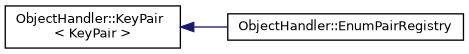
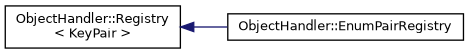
  digraph {
    rankdir=LR
    node [color=black fillcolor=white fontname=Helvetica fontsize=10 shape=record style=filled]
-   n1 [height=0.2 label="ObjectHandler::KeyPair\l\< KeyPair \>" width=0.4]
+   n1 [height=0.2 label="ObjectHandler::Registry\l\< KeyPair \>" width=0.4]
    n2 [height=0.2 label="ObjectHandler::EnumPairRegistry" width=0.4]
    n1 -> n2 [color=midnightblue dir=back fontname=Helvetica fontsize=10 labelfontname=Helvetica labelfontsize=10 style=solid]
  }
